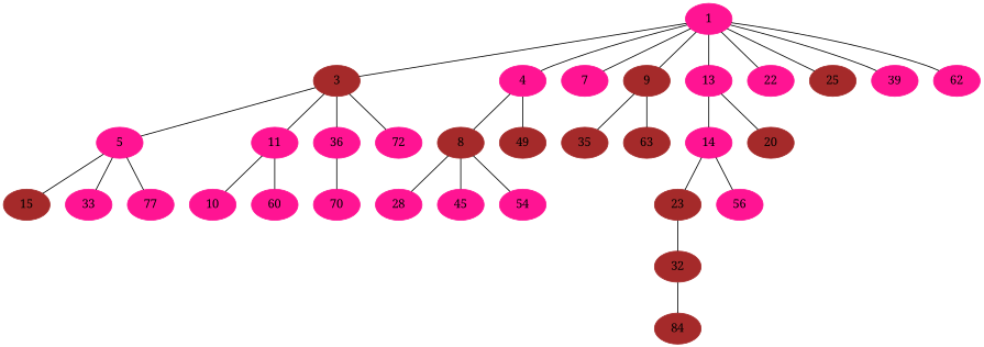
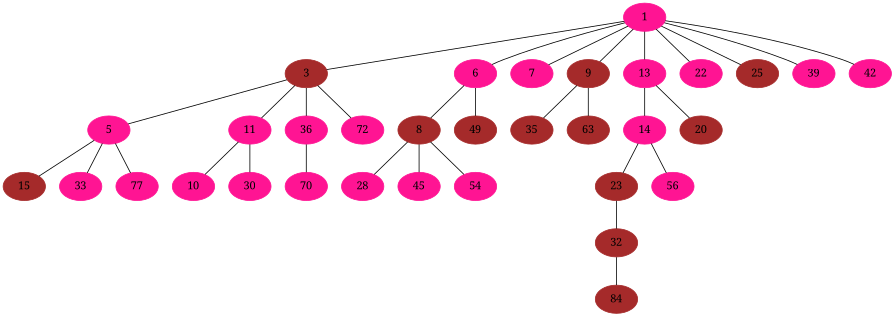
  graph {
    fontname="Noto Serif"
    node [color=deeppink fontname="Noto Serif" style=filled]
    edge [fontname="Noto Serif"]
    1 [super="+2+34+17+4+10+29+57"]
    3 [color=brown super="+19+31+67+21"]
-   6 [label=4]
+   6
    7
    9 [color=brown]
    13 [super="+26+83+24"]
    22 [super="+38"]
    25 [color=brown super="+50+44+41"]
    39
-   42 [label=62]
+   42
    5
    11 [super="+27+65+62"]
    36 [super="+40"]
    n14 [label=72]
    8 [color=brown super="+12+72"]
    49 [color=brown super="+78"]
    35 [color=brown]
    63 [color=brown super="+69"]
    14 [super="+43"]
    20 [color=brown super="+73"]
    15 [color=brown]
    33
    77 [super="+81"]
    n24 [label=10 super="+18"]
-   30 [super="+51" label=60]
+   30 [super="+51"]
    70
    28 [super="+37"]
    45 [super="+80"]
    54 [super="+71"]
    23 [color=brown super="+48"]
    56
    32 [color=brown]
    84 [color=brown]
    1 -- 3
    1 -- 6
    1 -- 7
    1 -- 9
    1 -- 13
    1 -- 22
    1 -- 25
    1 -- 39
    1 -- 42
    3 -- 5
    3 -- 11
    3 -- 36
    3 -- n14
    6 -- 8
    6 -- 49
    9 -- 35
    9 -- 63
    13 -- 14
    13 -- 20
    5 -- 15
    5 -- 33
    5 -- 77
    11 -- n24
    11 -- 30
    36 -- 70
    8 -- 28
    8 -- 45
    8 -- 54
    14 -- 23
    14 -- 56
    23 -- 32
    32 -- 84
  }
